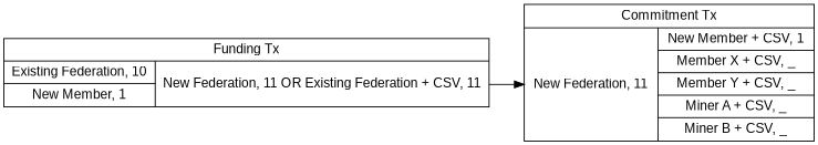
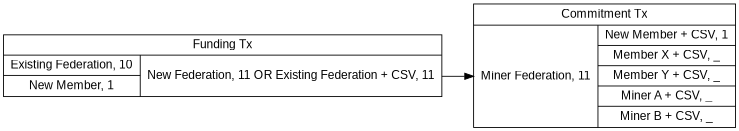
  digraph {
    fontname="Liberation Sans"
    rankdir=LR
    node [fontname="Liberation Sans" shape=record]
    n1 [label="Funding Tx | {{Existing Federation, 10 | New Member, 1} | <o> New Federation, 11 OR Existing Federation + CSV, 11}"]
-   n2 [label="Commitment Tx | {{ <i> New Federation, 11} | {New Member + CSV, 1 | Member X + CSV, _ | Member Y + CSV, _ | Miner A + CSV, _ | Miner B + CSV, _}}"]
+   n2 [label="Commitment Tx | {{ <i> Miner Federation, 11} | {New Member + CSV, 1 | Member X + CSV, _ | Member Y + CSV, _ | Miner A + CSV, _ | Miner B + CSV, _}}"]
    n1 -> n2 [fontname="Liberation Sans" headport=i tailport=o]
  }
